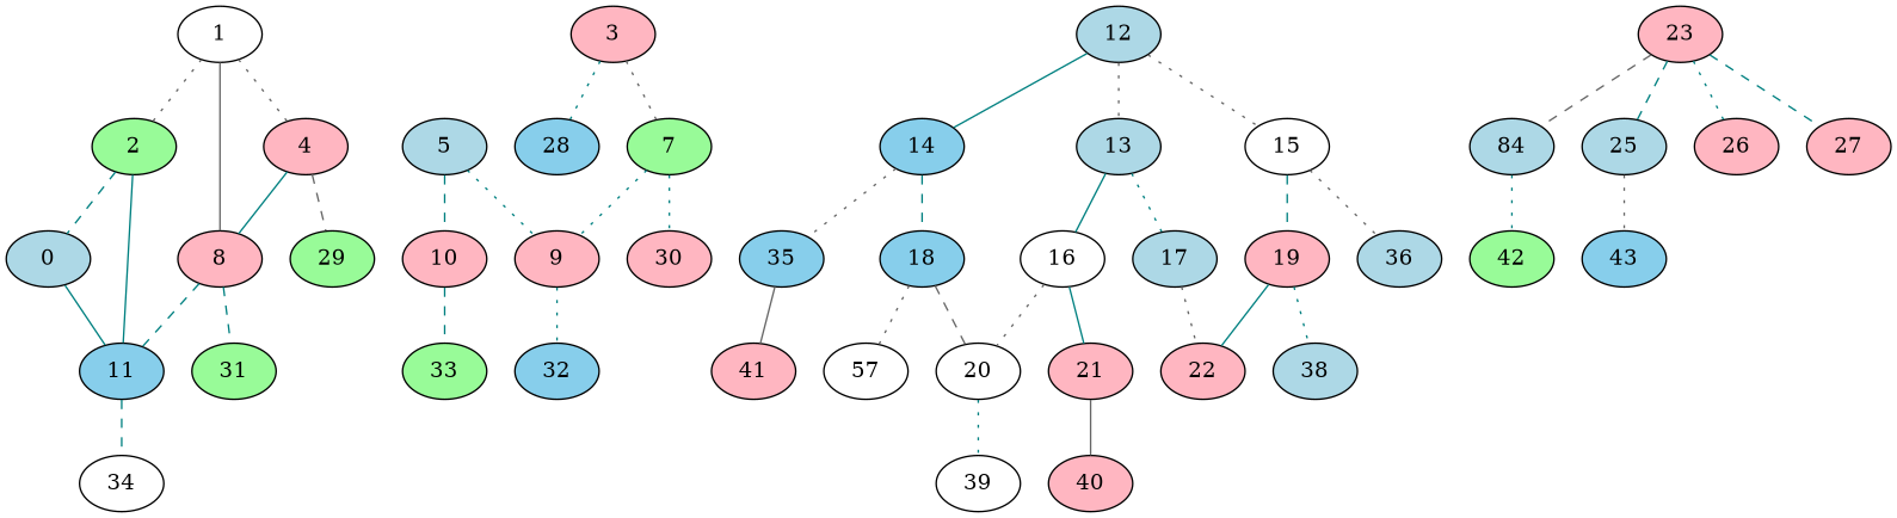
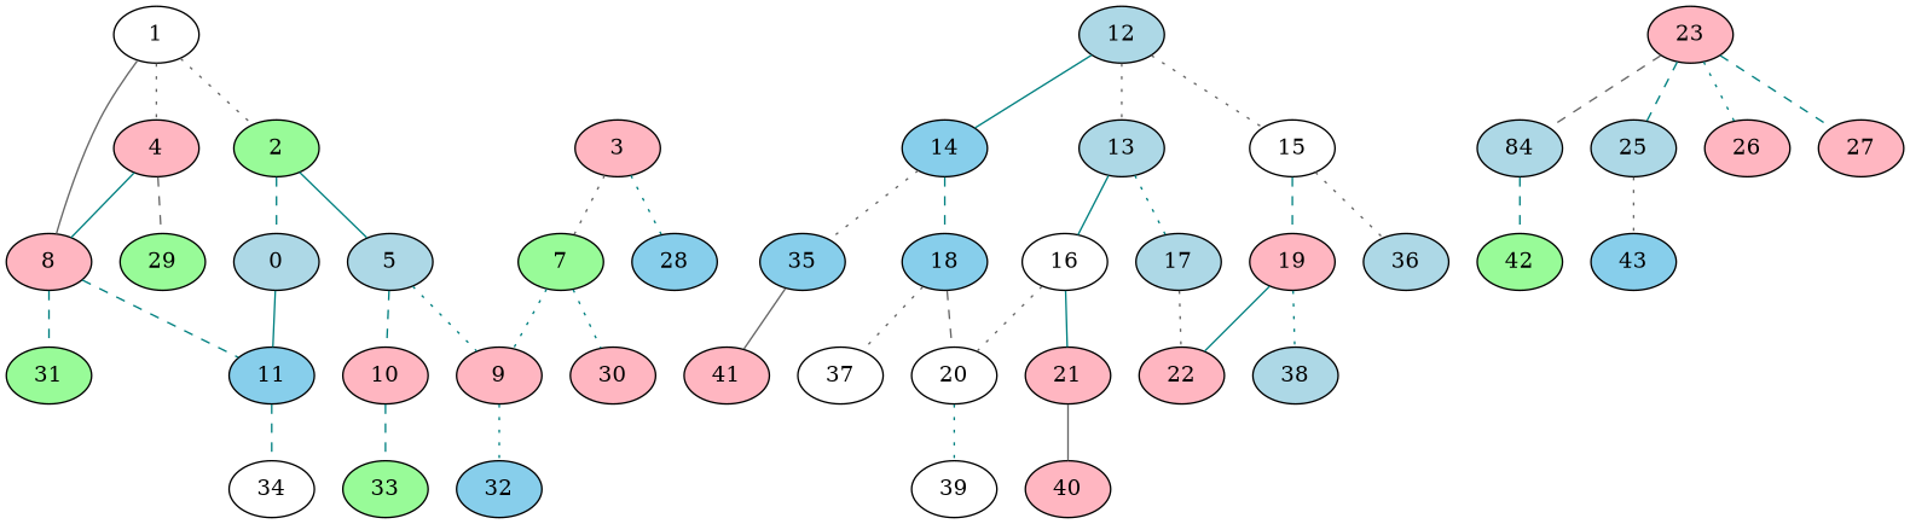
  graph {
    node [chem=C fillcolor=lightpink style=filled]
    edge [color=teal style=dotted valence=1]
    1 [fillcolor=white]
    2 [fillcolor=palegreen]
    4
    8
    5 [fillcolor=lightblue]
    n6 [chem=N fillcolor=lightblue label=0]
    7 [fillcolor=palegreen]
    3
    28 [chem=H fillcolor=skyblue]
    29 [chem=H fillcolor=palegreen]
    9
    10 [chem=O]
    11 [fillcolor=skyblue]
    30 [chem=H]
    31 [chem=H fillcolor=palegreen]
    32 [chem=H fillcolor=skyblue]
    33 [chem=H fillcolor=palegreen]
    34 [chem=H fillcolor=white]
    12 [fillcolor=lightblue]
    13 [fillcolor=lightblue]
    14 [fillcolor=skyblue]
    15 [fillcolor=white]
    16 [fillcolor=white]
    17 [chem=N fillcolor=lightblue]
    18 [fillcolor=skyblue]
    35 [chem=H fillcolor=skyblue]
    19
    36 [chem=H fillcolor=lightblue]
    20 [fillcolor=white]
    21 [chem=O]
    22
-   37 [chem=H fillcolor=white label=57]
+   37 [chem=H fillcolor=white]
    41 [chem=H]
    38 [chem=H fillcolor=lightblue]
    39 [chem=H fillcolor=white]
    40 [chem=H]
    23 [chem=S]
    n38 [chem=O fillcolor=lightblue label=84]
    25 [chem=O fillcolor=lightblue]
    26 [chem=O]
    27 [chem=O]
    42 [chem=H fillcolor=palegreen]
    43 [chem=H fillcolor=skyblue]
    1 -- 2 [color=gray40]
    1 -- 4 [color=gray40 valence=2]
    1 -- 8 [color=gray40 style=solid]
-   2 -- 11 [style=solid]
+   2 -- 5 [style=solid]
    2 -- n6 [style=dashed valence=2]
    4 -- 8 [style=solid]
    4 -- 29 [color=gray40 style=dashed]
    8 -- 11 [style=dashed valence=2]
    8 -- 31 [style=dashed]
    5 -- 9 [valence=2]
    5 -- 10 [style=dashed]
    n6 -- 11 [style=solid]
    7 -- 9
    7 -- 30
    3 -- 7 [color=gray40 valence=2]
    3 -- 28
    9 -- 32
    10 -- 33 [style=dashed]
    11 -- 34 [style=dashed]
    12 -- 13 [color=gray40]
    12 -- 14 [style=solid]
    12 -- 15 [color=gray40 valence=2]
    13 -- 16 [style=solid]
    13 -- 17 [valence=2]
    14 -- 18 [style=dashed valence=2]
    14 -- 35 [color=gray40]
    15 -- 19 [style=dashed]
    15 -- 36 [color=gray40]
    16 -- 20 [color=gray40 valence=2]
    16 -- 21 [style=solid]
    17 -- 22 [color=gray40]
    18 -- 20 [color=gray40 style=dashed]
    18 -- 37 [color=gray40]
    35 -- 41 [color=gray40 style=solid]
    19 -- 22 [style=solid valence=2]
    19 -- 38
    20 -- 39
    21 -- 40 [color=gray40 style=solid]
    23 -- n38 [color=gray40 style=dashed]
    23 -- 25 [style=dashed]
    23 -- 26 [valence=2]
    23 -- 27 [style=dashed valence=2]
-   n38 -- 42
+   n38 -- 42 [style=dashed]
    25 -- 43 [color=gray40]
  }
